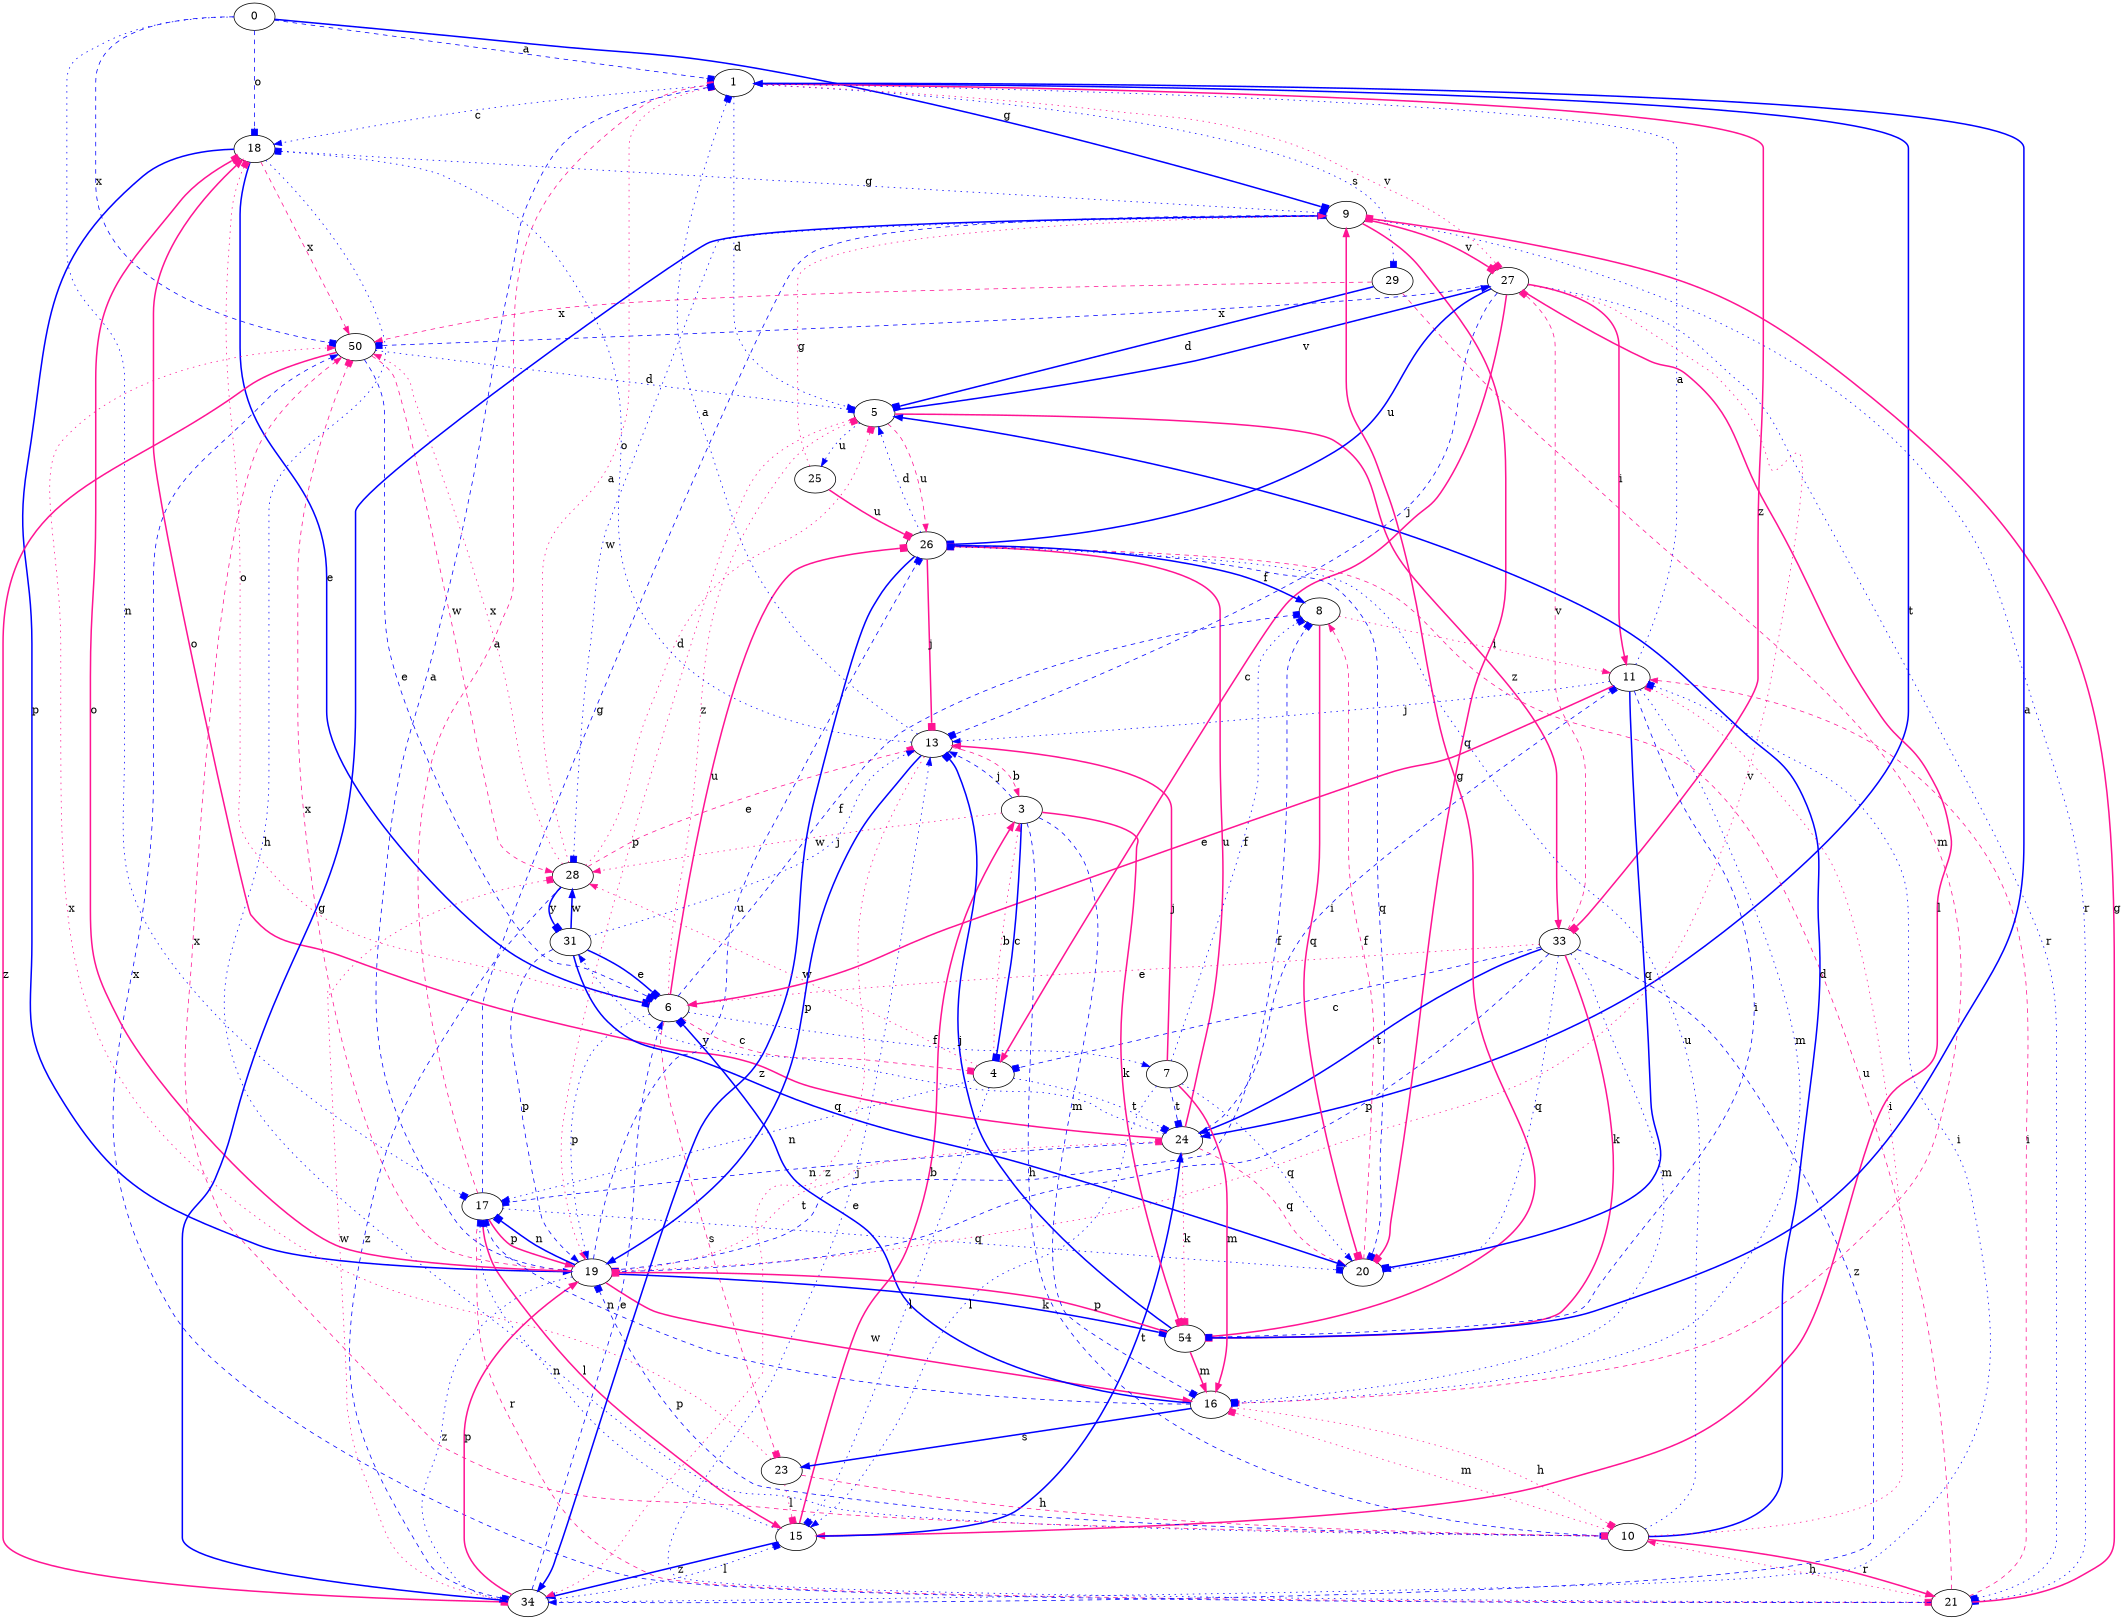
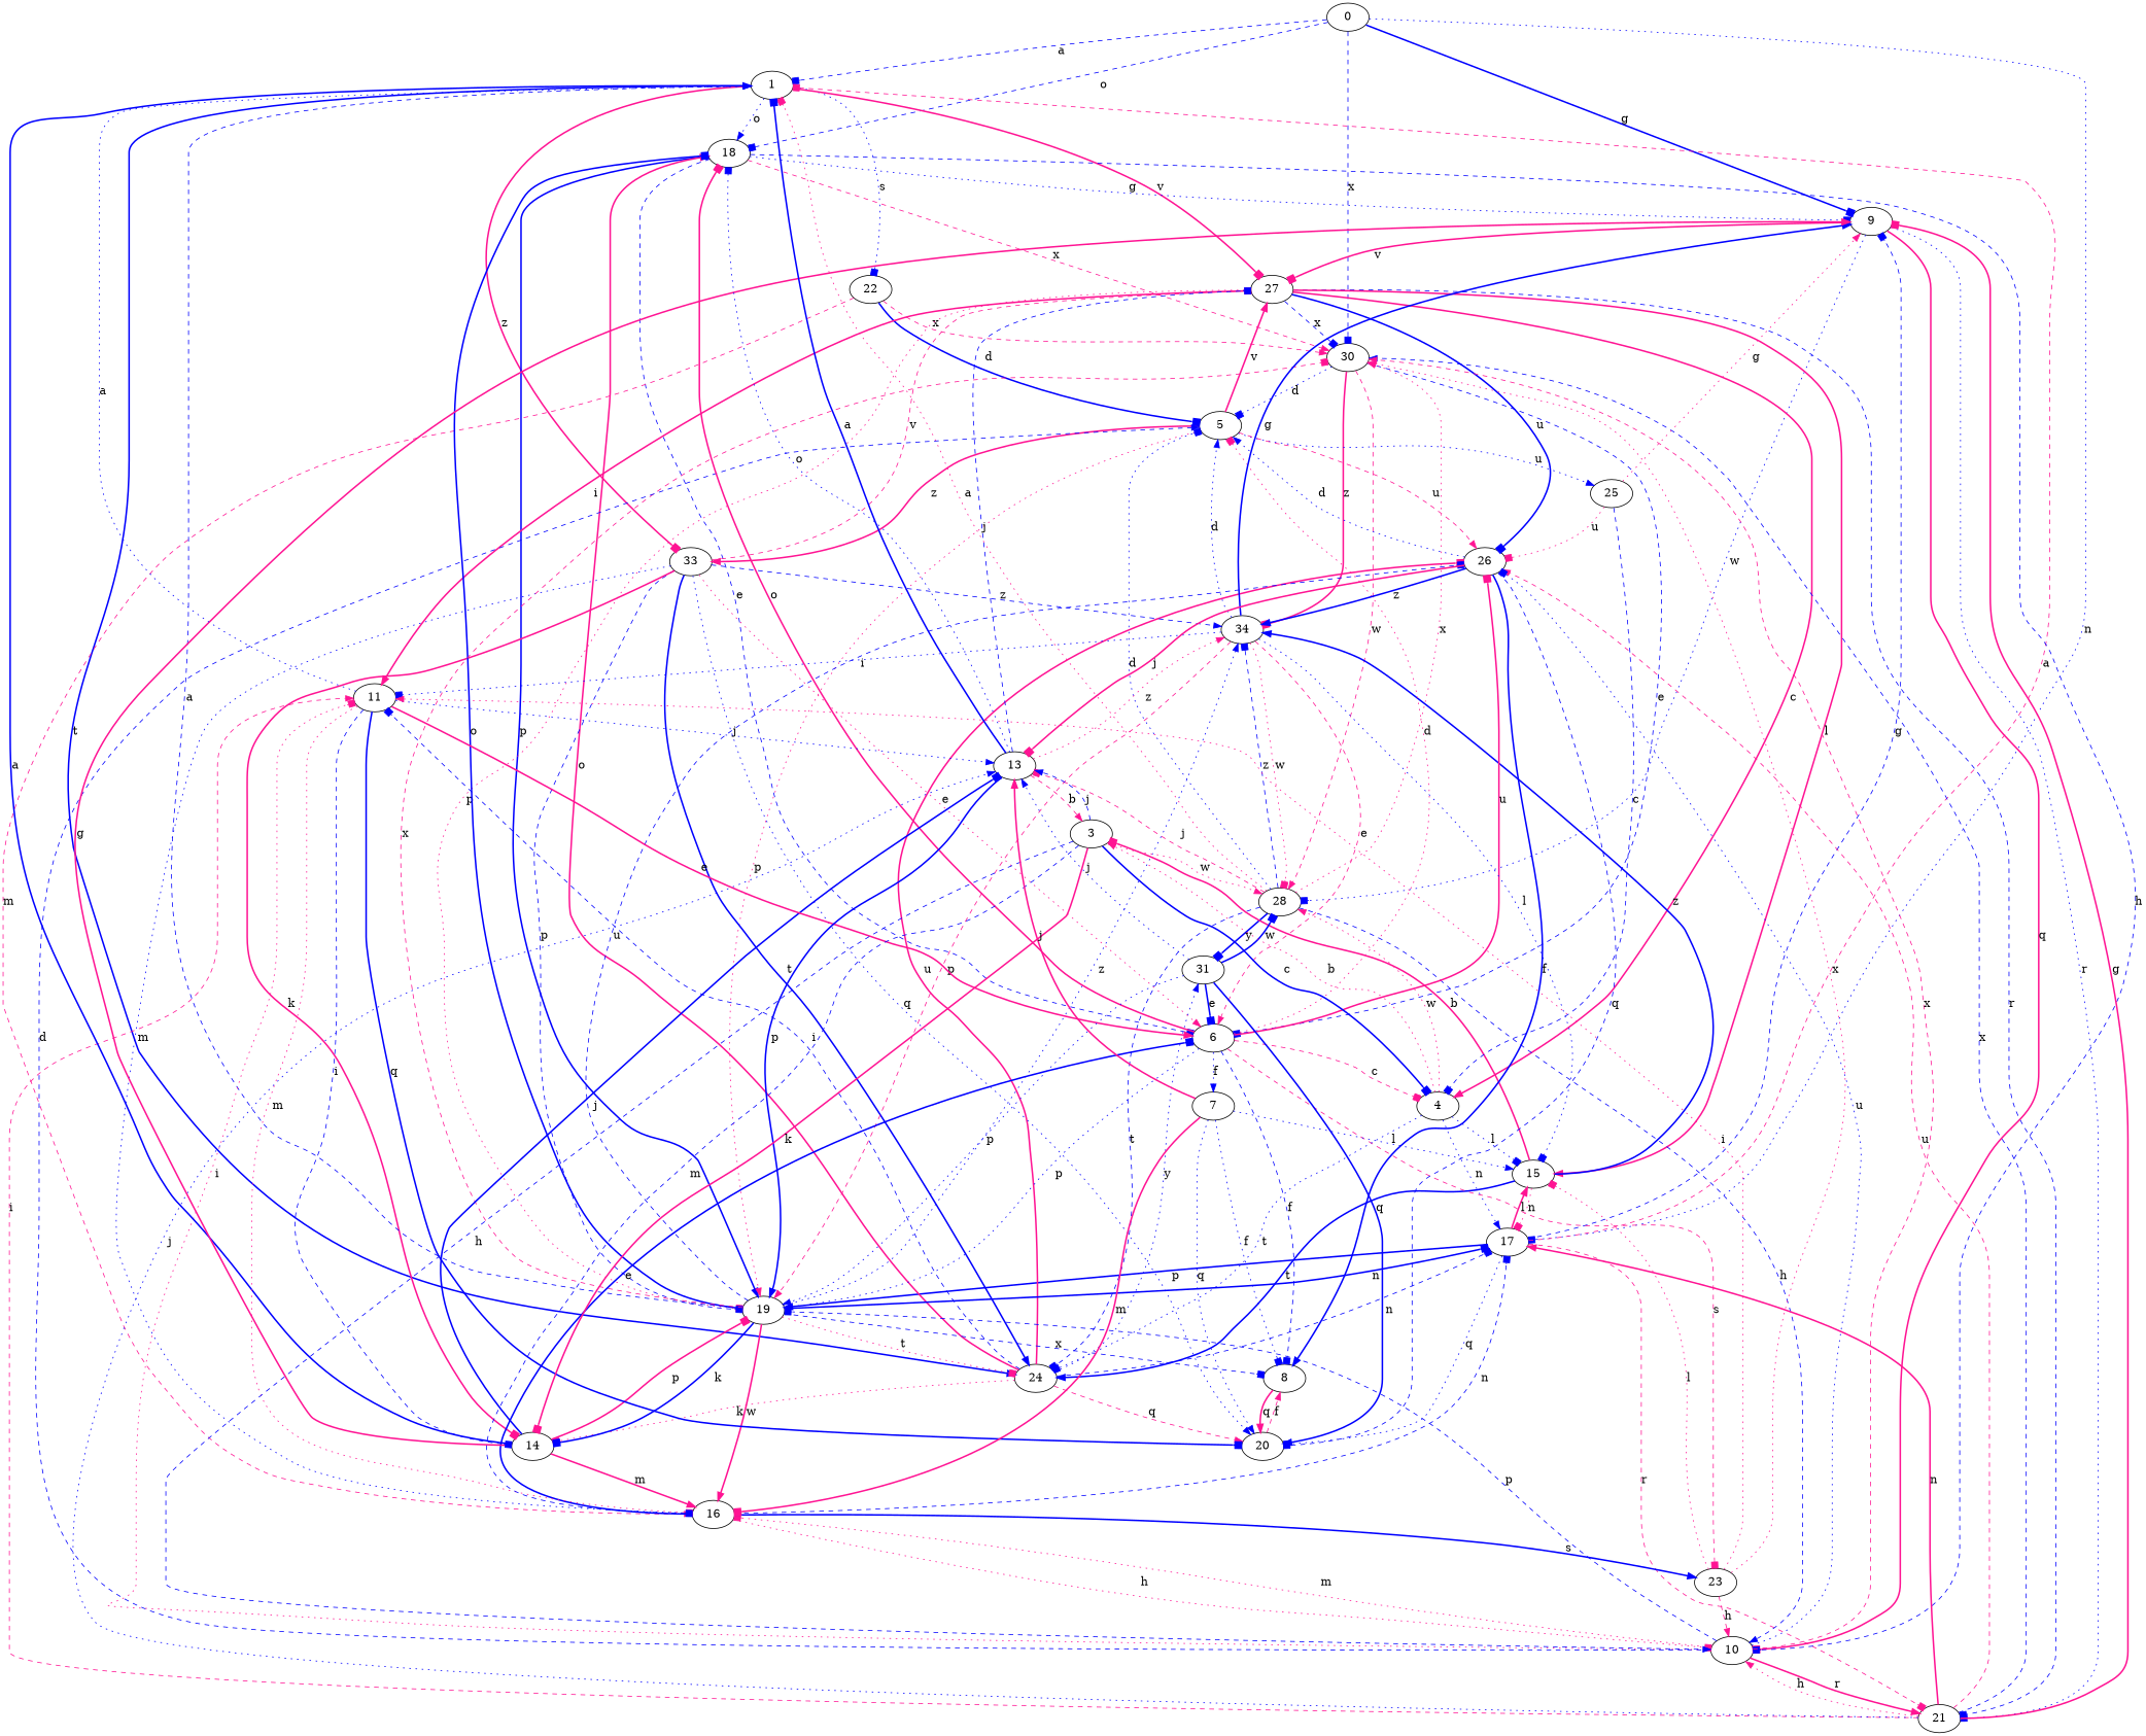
  strict digraph {
    edge [arrowhead=box color=blue style=dotted]
    0
    1
    9
    17
    18
-   30 [label=50]
+   30
    5
-   22 [label=29]
+   22
    24
    27
    33
    28
    20
    21
    15
    19
    10
    6
    34
    25
    26
    16
-   14 [label=54]
+   14
    11
    31
    4
    13
    3
    23
    8
    7
    0 -> 1 [label=a style=dashed]
    0 -> 9 [label=g style=bold]
    0 -> 17 [label=n]
    0 -> 18 [label=o style=dashed]
    0 -> 30 [label=x style=dashed]
-   1 -> 18 [arrowhead=normal label=c]
-   1 -> 5 [arrowhead=normal label=d]
+   1 -> 18 [arrowhead=normal label=o]
+   34 -> 5 [arrowhead=normal label=d]
    1 -> 22 [label=s]
    1 -> 24 [arrowhead=normal label=t style=bold]
-   1 -> 27 [color=deeppink label=v]
+   1 -> 27 [color=deeppink label=v style=bold]
    1 -> 33 [color=deeppink label=z style=bold]
    9 -> 27 [color=deeppink label=v style=bold]
    9 -> 28 [label=w]
-   9 -> 20 [color=deeppink label=q style=bold]
+   9 -> 10 [color=deeppink label=q style=bold]
    9 -> 21 [label=r]
    17 -> 1 [color=deeppink label=a style=dashed]
    17 -> 9 [label=g style=dashed]
    17 -> 20 [label=q]
    17 -> 21 [color=deeppink label=r style=dashed]
    17 -> 15 [arrowhead=normal color=deeppink label=l style=bold]
-   17 -> 19 [arrowhead=normal color=deeppink label=p style=bold]
+   17 -> 19 [arrowhead=normal label=p style=bold]
    18 -> 9 [label=g]
    18 -> 30 [arrowhead=normal color=deeppink label=x style=dashed]
    18 -> 19 [arrowhead=normal label=p style=bold]
-   18 -> 10 [label=h]
-   18 -> 6 [label=e style=bold]
+   18 -> 10 [label=h style=dashed]
+   18 -> 6 [label=e style=dashed]
    30 -> 5 [label=d]
    30 -> 28 [arrowhead=normal color=deeppink label=w style=dashed]
    30 -> 6 [label=e style=dashed]
    30 -> 34 [color=deeppink label=z style=bold]
-   5 -> 27 [arrowhead=normal label=v style=bold]
+   5 -> 27 [arrowhead=normal color=deeppink label=v style=bold]
    5 -> 33 [arrowhead=normal color=deeppink label=z style=bold]
    5 -> 19 [arrowhead=normal color=deeppink label=p]
    5 -> 25 [arrowhead=normal label=u]
    5 -> 26 [arrowhead=normal color=deeppink label=u style=dashed]
    22 -> 30 [arrowhead=normal color=deeppink label=x style=dashed]
    22 -> 5 [label=d style=bold]
    22 -> 16 [arrowhead=normal color=deeppink label=m style=dashed]
    24 -> 17 [label=n style=dashed]
    24 -> 18 [arrowhead=normal color=deeppink label=o style=bold]
    24 -> 20 [arrowhead=normal color=deeppink label=q style=dashed]
    24 -> 26 [color=deeppink label=u style=bold]
    24 -> 14 [color=deeppink label=k]
    24 -> 11 [label=i style=dashed]
    24 -> 31 [arrowhead=normal label=y]
    27 -> 30 [label=x style=dashed]
-   27 -> 21 [label=r]
+   27 -> 21 [label=r style=dashed]
    27 -> 15 [arrowhead=normal color=deeppink label=l style=bold]
-   27 -> 19 [color=deeppink label=v]
+   27 -> 19 [color=deeppink label=p]
    27 -> 26 [label=u style=bold]
    27 -> 11 [arrowhead=normal color=deeppink label=i style=bold]
    27 -> 4 [arrowhead=normal color=deeppink label=c style=bold]
-   27 -> 13 [label=j style=dashed]
+   13 -> 27 [label=j style=dashed]
    33 -> 24 [arrowhead=normal label=t style=bold]
    33 -> 27 [color=deeppink label=v style=dashed]
    33 -> 20 [arrowhead=normal label=q]
    33 -> 19 [label=p style=dashed]
    33 -> 6 [arrowhead=normal color=deeppink label=e]
    33 -> 34 [arrowhead=normal label=z style=dashed]
    33 -> 16 [label=m]
    33 -> 14 [color=deeppink label=k style=bold]
-   33 -> 4 [label=c style=dashed]
+   25 -> 4 [label=c style=dashed]
    28 -> 1 [color=deeppink label=a]
    28 -> 30 [arrowhead=normal color=deeppink label=x]
-   28 -> 5 [color=deeppink label=d]
+   28 -> 5 [label=d]
+   28 -> 10 [arrowhead=normal label=h style=dashed]
    28 -> 34 [label=z style=dashed]
    28 -> 31 [label=y style=bold]
-   28 -> 13 [color=deeppink label=e style=dashed]
+   28 -> 13 [color=deeppink label=j style=dashed]
    20 -> 8 [arrowhead=normal color=deeppink label=f style=dashed]
    21 -> 9 [color=deeppink label=g style=bold]
+   21 -> 17 [arrowhead=normal color=deeppink label=n style=bold]
    21 -> 30 [arrowhead=normal label=x style=dashed]
    21 -> 10 [arrowhead=normal color=deeppink label=h]
-   21 -> 26 [color=deeppink label=u style=dashed]
+   21 -> 26 [arrowhead=normal color=deeppink label=u style=dashed]
    21 -> 11 [arrowhead=normal color=deeppink label=i style=dashed]
    21 -> 13 [arrowhead=normal label=j]
-   15 -> 17 [label=n]
+   15 -> 17 [color=deeppink label=n]
    15 -> 24 [arrowhead=normal label=t style=bold]
    15 -> 34 [arrowhead=normal label=z style=bold]
-   15 -> 3 [arrowhead=normal color=deeppink label=b style=bold]
-   19 -> 1 [label=a style=dashed]
+   15 -> 3 [color=deeppink label=b style=bold]
+   19 -> 1 [arrowhead=normal label=a style=dashed]
    19 -> 17 [label=n style=bold]
-   19 -> 18 [color=deeppink label=o style=bold]
+   19 -> 18 [label=o style=bold]
    19 -> 30 [color=deeppink label=x style=dashed]
    19 -> 24 [color=deeppink label=t]
    19 -> 34 [arrowhead=normal label=z]
    19 -> 26 [label=u style=dashed]
    19 -> 16 [arrowhead=normal color=deeppink label=w style=bold]
    19 -> 14 [label=k style=bold]
-   19 -> 8 [label=f style=dashed]
+   19 -> 8 [label=x style=dashed]
    10 -> 30 [arrowhead=normal color=deeppink label=x style=dashed]
-   10 -> 5 [arrowhead=normal label=d style=bold]
+   10 -> 5 [arrowhead=normal label=d style=dashed]
    10 -> 21 [arrowhead=normal color=deeppink label=r style=bold]
    10 -> 19 [label=p style=dashed]
    10 -> 26 [label=u]
    10 -> 16 [color=deeppink label=m]
    10 -> 11 [color=deeppink label=i]
-   6 -> 18 [color=deeppink label=o]
-   6 -> 5 [color=deeppink label=z]
+   6 -> 18 [color=deeppink label=o style=bold]
+   6 -> 5 [color=deeppink label=d]
    6 -> 19 [arrowhead=normal label=p]
    6 -> 26 [color=deeppink label=u style=bold]
    6 -> 4 [color=deeppink label=c style=dashed]
    6 -> 23 [color=deeppink label=s style=dashed]
    6 -> 8 [label=f style=dashed]
    6 -> 7 [arrowhead=normal label=f]
    34 -> 9 [arrowhead=normal label=g style=bold]
    34 -> 28 [color=deeppink label=w]
    34 -> 15 [label=l]
-   34 -> 19 [arrowhead=normal color=deeppink label=p style=bold]
-   34 -> 6 [arrowhead=normal label=e style=dashed]
+   34 -> 19 [arrowhead=normal color=deeppink label=p style=dashed]
+   34 -> 6 [arrowhead=normal color=deeppink label=e style=dashed]
    34 -> 11 [label=i]
    25 -> 9 [arrowhead=normal color=deeppink label=g]
-   25 -> 26 [color=deeppink label=u style=bold]
+   25 -> 26 [color=deeppink label=u]
    26 -> 5 [arrowhead=normal label=d]
    26 -> 20 [label=q style=dashed]
    26 -> 34 [arrowhead=normal label=z style=bold]
    26 -> 13 [color=deeppink label=j style=bold]
    26 -> 8 [arrowhead=normal label=f style=bold]
    16 -> 17 [label=n style=dashed]
    16 -> 10 [color=deeppink label=h]
    16 -> 6 [label=e style=bold]
    16 -> 23 [arrowhead=normal label=s style=bold]
    14 -> 1 [arrowhead=normal label=a style=bold]
    14 -> 9 [arrowhead=normal color=deeppink label=g style=bold]
    14 -> 19 [color=deeppink label=p style=bold]
    14 -> 16 [arrowhead=normal color=deeppink label=m style=bold]
    14 -> 13 [label=j style=bold]
    11 -> 1 [arrowhead=normal label=a]
    11 -> 20 [label=q style=bold]
    11 -> 6 [arrowhead=normal color=deeppink label=e style=bold]
-   11 -> 16 [label=m]
+   11 -> 16 [color=deeppink label=m]
    11 -> 14 [label=i style=dashed]
    11 -> 13 [arrowhead=normal label=j]
-   31 -> 28 [arrowhead=normal label=w style=bold]
+   31 -> 28 [label=w style=bold]
    31 -> 20 [arrowhead=normal label=q style=bold]
-   31 -> 19 [arrowhead=normal label=p style=dashed]
+   31 -> 19 [arrowhead=normal label=p]
    31 -> 6 [label=e style=bold]
    31 -> 13 [arrowhead=normal label=j]
    4 -> 17 [arrowhead=normal label=n]
    4 -> 24 [label=t]
    4 -> 28 [arrowhead=normal color=deeppink label=w]
    4 -> 15 [label=l]
    4 -> 3 [arrowhead=normal color=deeppink label=b]
-   13 -> 1 [label=a]
+   13 -> 1 [label=a style=bold]
    13 -> 18 [label=o]
    13 -> 19 [arrowhead=normal label=p style=bold]
    13 -> 34 [arrowhead=normal color=deeppink label=z]
    13 -> 3 [arrowhead=normal color=deeppink label=b style=dashed]
    3 -> 28 [arrowhead=normal color=deeppink label=w]
    3 -> 10 [arrowhead=normal label=h style=dashed]
    3 -> 16 [label=m style=dashed]
    3 -> 14 [color=deeppink label=k style=bold]
    3 -> 4 [label=c style=bold]
    3 -> 13 [arrowhead=normal label=j style=dashed]
    23 -> 30 [arrowhead=normal color=deeppink label=x]
    23 -> 15 [color=deeppink label=l]
-   23 -> 10 [color=deeppink label=h style=dashed]
-   8 -> 11 [arrowhead=normal color=deeppink label=i]
-   8 -> 20 [color=deeppink label=q style=bold]
-   7 -> 24 [label=t style=dashed]
+   23 -> 10 [arrowhead=normal color=deeppink label=h style=dashed]
+   23 -> 11 [arrowhead=normal color=deeppink label=i]
+   8 -> 20 [arrowhead=normal color=deeppink label=q style=bold]
+   28 -> 24 [label=t style=dashed]
    7 -> 20 [arrowhead=normal label=q]
    7 -> 15 [arrowhead=normal label=l]
-   7 -> 16 [arrowhead=normal color=deeppink label=m style=bold]
+   7 -> 16 [color=deeppink label=m style=bold]
    7 -> 13 [arrowhead=normal color=deeppink label=j style=bold]
    7 -> 8 [label=f]
  }
